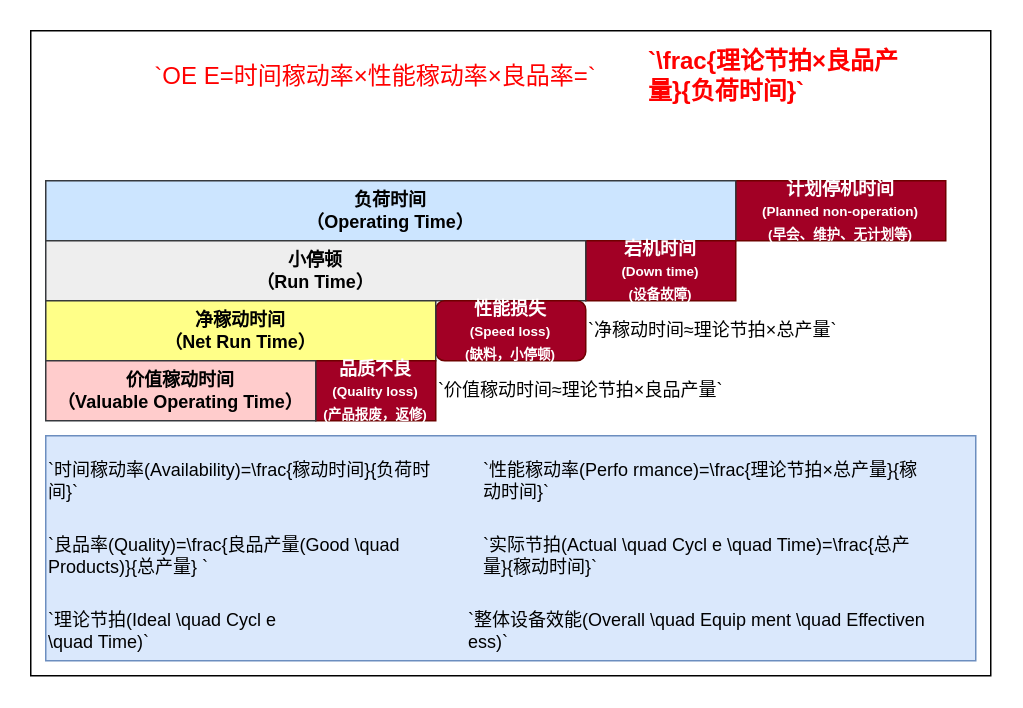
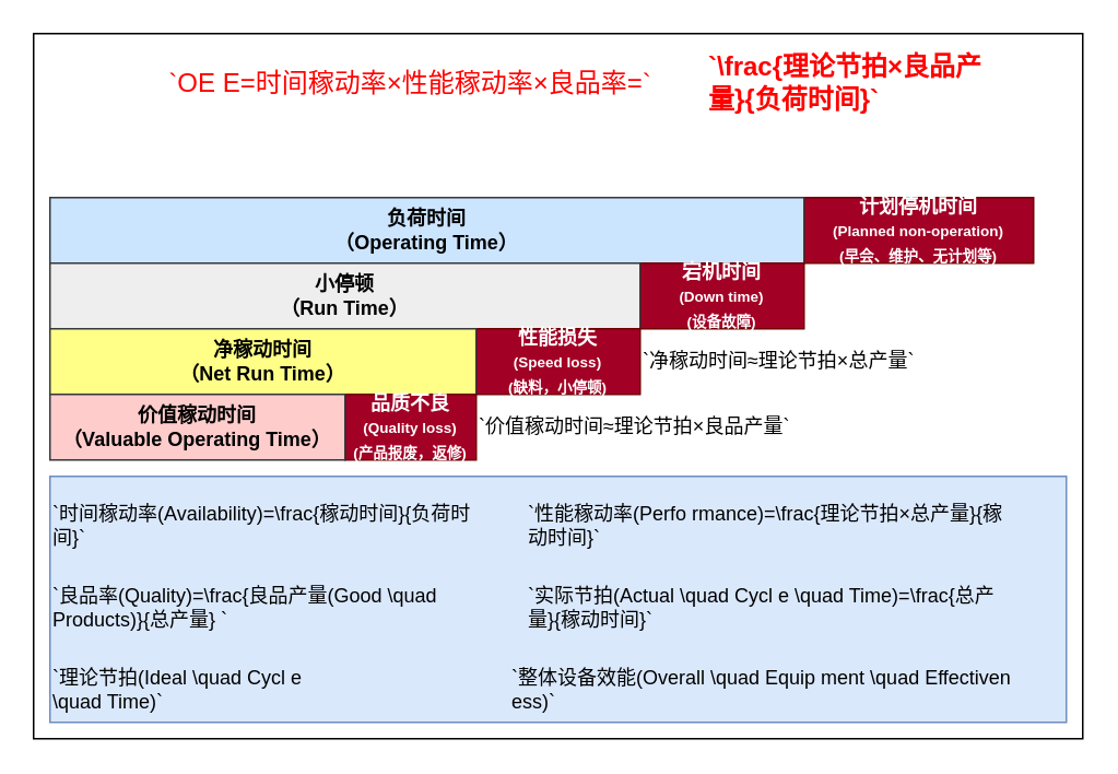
  <mxCell id="0" />
  <mxCell id="1" parent="0" />
  <mxCell id="2" value="" style="rounded=0;whiteSpace=wrap;html=1;fontSize=12;" parent="1" vertex="1"><mxGeometry x="20" y="20" width="640" height="430" as="geometry" /></mxCell>
  <mxCell id="3" value="" style="rounded=0;whiteSpace=wrap;html=1;fillColor=#dae8fc;strokeColor=#6c8ebf;" parent="1" vertex="1"><mxGeometry x="30" y="290" width="620" height="150" as="geometry" /></mxCell>
  <mxCell id="4" value="&lt;b&gt;计划停机时间&lt;/b&gt;&lt;div&gt;&lt;font style=&quot;font-size: 9px;&quot;&gt;&lt;b&gt;(&lt;/b&gt;&lt;span style=&quot;background-color: transparent;&quot;&gt;&lt;b&gt;Planned non-operation&lt;/b&gt;&lt;/span&gt;&lt;b style=&quot;background-color: transparent; color: light-dark(rgb(255, 255, 255), rgb(18, 18, 18));&quot;&gt;)&lt;/b&gt;&lt;/font&gt;&lt;/div&gt;&lt;div&gt;&lt;div&gt;&lt;b&gt;&lt;font style=&quot;font-size: 9px;&quot;&gt;(早会、&lt;/font&gt;&lt;/b&gt;&lt;b style=&quot;background-color: transparent; color: light-dark(rgb(255, 255, 255), rgb(18, 18, 18));&quot;&gt;&lt;font style=&quot;font-size: 9px;&quot;&gt;维护、无计划&lt;/font&gt;&lt;/b&gt;&lt;b style=&quot;background-color: transparent; color: light-dark(rgb(255, 255, 255), rgb(18, 18, 18));&quot;&gt;&lt;font style=&quot;font-size: 9px;&quot;&gt;等)&lt;/font&gt;&lt;/b&gt;&lt;/div&gt;&lt;/div&gt;" style="rounded=0;whiteSpace=wrap;html=1;fillColor=#a20025;strokeColor=#6F0000;fontColor=#ffffff;" parent="1" vertex="1"><mxGeometry x="490" y="120" width="140" height="40" as="geometry" /></mxCell>
  <mxCell id="5" value="&lt;b&gt;负荷时间&lt;/b&gt;&lt;div&gt;&lt;b style=&quot;background-color: transparent; color: light-dark(rgb(0, 0, 0), rgb(255, 255, 255));&quot;&gt;（&lt;/b&gt;&lt;span style=&quot;background-color: transparent; color: light-dark(rgb(0, 0, 0), rgb(255, 255, 255));&quot;&gt;&lt;b&gt;Operating Time&lt;/b&gt;&lt;/span&gt;&lt;b style=&quot;background-color: transparent; color: light-dark(rgb(0, 0, 0), rgb(255, 255, 255));&quot;&gt;）&lt;/b&gt;&lt;/div&gt;" style="rounded=0;whiteSpace=wrap;html=1;fillColor=#cce5ff;strokeColor=#36393d;" parent="1" vertex="1"><mxGeometry x="30" y="120" width="460" height="40" as="geometry" /></mxCell>
  <mxCell id="6" value="&lt;b&gt;宕机时间&lt;/b&gt;&lt;div&gt;&lt;b&gt;&lt;font style=&quot;font-size: 9px;&quot;&gt;(Down time)&lt;/font&gt;&lt;/b&gt;&lt;div&gt;&lt;b&gt;&lt;font style=&quot;font-size: 9px;&quot;&gt;(设备故障)&lt;/font&gt;&lt;/b&gt;&lt;/div&gt;&lt;/div&gt;" style="rounded=0;whiteSpace=wrap;html=1;fillColor=#a20025;strokeColor=#6F0000;fontColor=#ffffff;" parent="1" vertex="1"><mxGeometry x="390" y="160" width="100" height="40" as="geometry" /></mxCell>
  <mxCell id="7" value="&lt;b&gt;小停顿&lt;/b&gt;&lt;div&gt;&lt;b&gt;（Run Time）&lt;/b&gt;&lt;/div&gt;" style="rounded=0;whiteSpace=wrap;html=1;fillColor=#eeeeee;strokeColor=#36393d;" parent="1" vertex="1"><mxGeometry x="30" y="160" width="360" height="40" as="geometry" /></mxCell>
- <mxCell id="8" value="&lt;b&gt;性能损失&lt;/b&gt;&lt;div&gt;&lt;font style=&quot;font-size: 9px;&quot;&gt;&lt;b&gt;(&lt;/b&gt;&lt;span style=&quot;background-color: transparent;&quot;&gt;&lt;b&gt;Speed loss&lt;/b&gt;&lt;/span&gt;&lt;b style=&quot;background-color: transparent; color: light-dark(rgb(255, 255, 255), rgb(18, 18, 18));&quot;&gt;)&lt;/b&gt;&lt;/font&gt;&lt;/div&gt;&lt;div&gt;&lt;div&gt;&lt;b&gt;&lt;font style=&quot;font-size: 9px;&quot;&gt;(缺料，小停顿)&lt;/font&gt;&lt;/b&gt;&lt;/div&gt;&lt;/div&gt;" style="whiteSpace=wrap;html=1;fillColor=#a20025;strokeColor=#6F0000;fontColor=#ffffff;rounded=1;" parent="1" vertex="1"><mxGeometry x="290" y="200" width="100" height="40" as="geometry" /></mxCell>
+ <mxCell id="8" value="&lt;b&gt;性能损失&lt;/b&gt;&lt;div&gt;&lt;font style=&quot;font-size: 9px;&quot;&gt;&lt;b&gt;(&lt;/b&gt;&lt;span style=&quot;background-color: transparent;&quot;&gt;&lt;b&gt;Speed loss&lt;/b&gt;&lt;/span&gt;&lt;b style=&quot;background-color: transparent; color: light-dark(rgb(255, 255, 255), rgb(18, 18, 18));&quot;&gt;)&lt;/b&gt;&lt;/font&gt;&lt;/div&gt;&lt;div&gt;&lt;div&gt;&lt;b&gt;&lt;font style=&quot;font-size: 9px;&quot;&gt;(缺料，小停顿)&lt;/font&gt;&lt;/b&gt;&lt;/div&gt;&lt;/div&gt;" style="rounded=0;whiteSpace=wrap;html=1;fillColor=#a20025;strokeColor=#6F0000;fontColor=#ffffff;" parent="1" vertex="1"><mxGeometry x="290" y="200" width="100" height="40" as="geometry" /></mxCell>
  <mxCell id="9" value="&lt;b&gt;净稼动时间&lt;/b&gt;&lt;div&gt;&lt;b&gt;（Net Run Time）&lt;/b&gt;&lt;/div&gt;" style="rounded=0;whiteSpace=wrap;html=1;fillColor=#ffff88;strokeColor=#36393d;" parent="1" vertex="1"><mxGeometry x="30" y="200" width="260" height="40" as="geometry" /></mxCell>
  <mxCell id="10" value="&lt;b&gt;品质不良&lt;/b&gt;&lt;div&gt;&lt;font style=&quot;font-size: 9px;&quot;&gt;&lt;b&gt;(&lt;/b&gt;&lt;span style=&quot;background-color: transparent;&quot;&gt;&lt;b&gt;Quality loss&lt;/b&gt;&lt;/span&gt;&lt;b style=&quot;background-color: transparent; color: light-dark(rgb(255, 255, 255), rgb(18, 18, 18));&quot;&gt;)&lt;/b&gt;&lt;/font&gt;&lt;/div&gt;&lt;div&gt;&lt;div&gt;&lt;b&gt;&lt;font style=&quot;font-size: 9px;&quot;&gt;(产品报废，返修)&lt;/font&gt;&lt;/b&gt;&lt;/div&gt;&lt;/div&gt;" style="rounded=0;whiteSpace=wrap;html=1;fillColor=#a20025;strokeColor=#6F0000;fontColor=#ffffff;" parent="1" vertex="1"><mxGeometry x="210" y="240" width="80" height="40" as="geometry" /></mxCell>
  <mxCell id="11" value="&lt;b&gt;价值稼动时间&lt;/b&gt;&lt;div&gt;&lt;b&gt;（Valuable Operating Time）&lt;/b&gt;&lt;/div&gt;" style="rounded=0;whiteSpace=wrap;html=1;fillColor=#ffcccc;strokeColor=#36393d;" parent="1" vertex="1"><mxGeometry x="30" y="240" width="180" height="40" as="geometry" /></mxCell>
  <mxCell id="12" value="`OE E=时间稼动率×性能稼动率×良品率=`" style="text;html=1;align=center;verticalAlign=middle;whiteSpace=wrap;rounded=0;fontSize=16;fontColor=#FF0000;" parent="1" vertex="1"><mxGeometry x="70" y="20" width="360" height="60" as="geometry" /></mxCell>
  <mxCell id="13" value="`时间稼动率(Availability)=\frac{稼动时间}{负荷时间}`&amp;nbsp;" style="text;html=1;align=left;verticalAlign=middle;whiteSpace=wrap;rounded=0;fontSize=12;" parent="1" vertex="1"><mxGeometry x="30" y="300" width="280" height="40" as="geometry" /></mxCell>
  <mxCell id="14" value="`性能稼动率(Perfo rmance)=\frac{理论节拍×总产量}{稼动时间}`" style="text;html=1;align=left;verticalAlign=middle;whiteSpace=wrap;rounded=0;fontSize=12;" parent="1" vertex="1"><mxGeometry x="320" y="300" width="300" height="40" as="geometry" /></mxCell>
  <mxCell id="15" value="`良品率(Quality)=\frac{良品产量(Good \quad Products)}{总产量} `" style="text;html=1;align=left;verticalAlign=middle;whiteSpace=wrap;rounded=0;fontSize=12;" parent="1" vertex="1"><mxGeometry x="30" y="350" width="280" height="40" as="geometry" /></mxCell>
  <mxCell id="16" value="`\frac{理论节拍×良品产量}{负荷时间}`&amp;nbsp;" style="text;html=1;align=left;verticalAlign=middle;whiteSpace=wrap;rounded=0;fontSize=16;labelBackgroundColor=none;fontStyle=1;fontColor=#FF0000;" parent="1" vertex="1"><mxGeometry x="430" y="20" width="180" height="60" as="geometry" /></mxCell>
  <mxCell id="17" value="`净稼动时间≈理论节拍×总产量`&amp;nbsp;" style="text;html=1;align=left;verticalAlign=middle;whiteSpace=wrap;rounded=0;fontSize=12;" parent="1" vertex="1"><mxGeometry x="390" y="200" width="200" height="40" as="geometry" /></mxCell>
  <mxCell id="18" value="`价值稼动时间≈理论节拍×良品产量`&amp;nbsp;" style="text;html=1;align=left;verticalAlign=middle;whiteSpace=wrap;rounded=0;fontSize=12;" parent="1" vertex="1"><mxGeometry x="290" y="240" width="220" height="40" as="geometry" /></mxCell>
  <mxCell id="19" value="`实际节拍(Actual \quad Cycl e \quad Time)=\frac{总产量}{稼动时间}`&amp;nbsp;" style="text;html=1;align=left;verticalAlign=middle;whiteSpace=wrap;rounded=0;fontSize=12;" parent="1" vertex="1"><mxGeometry x="320" y="350" width="300" height="40" as="geometry" /></mxCell>
  <mxCell id="20" value="&lt;span&gt;`理论节拍(Ideal \quad Cycl e \quad Time)`&lt;/span&gt;" style="text;html=1;align=left;verticalAlign=middle;whiteSpace=wrap;rounded=0;fontSize=12;" parent="1" vertex="1"><mxGeometry x="30" y="400" width="180" height="40" as="geometry" /></mxCell>
  <mxCell id="21" value="&lt;span&gt;`整体设备效能(Overall \quad Equip ment \quad Effectiven ess)`&lt;/span&gt;" style="text;html=1;align=left;verticalAlign=middle;whiteSpace=wrap;rounded=0;fontSize=12;" parent="1" vertex="1"><mxGeometry x="310" y="400" width="310" height="40" as="geometry" /></mxCell>
